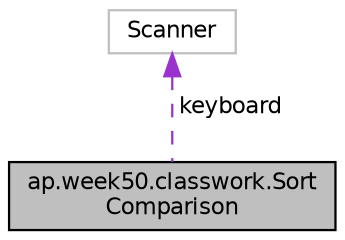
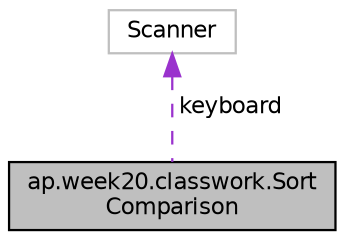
  digraph {
    node [fontname=Helvetica fontsize=10 shape=record style=filled]
-   n1 [color=black fillcolor=grey75 fontcolor=black height=0.2 label="ap.week50.classwork.Sort\lComparison" width=0.4]
+   n1 [color=black fillcolor=grey75 fontcolor=black height=0.2 label="ap.week20.classwork.Sort\lComparison" width=0.4]
    n2 [color=grey75 fillcolor=white height=0.2 label=Scanner width=0.4]
    n2 -> n1 [color=darkorchid3 dir=back fontname=Helvetica fontsize=10 label=" keyboard" labelfontname=Helvetica labelfontsize=10 style=dashed]
  }
